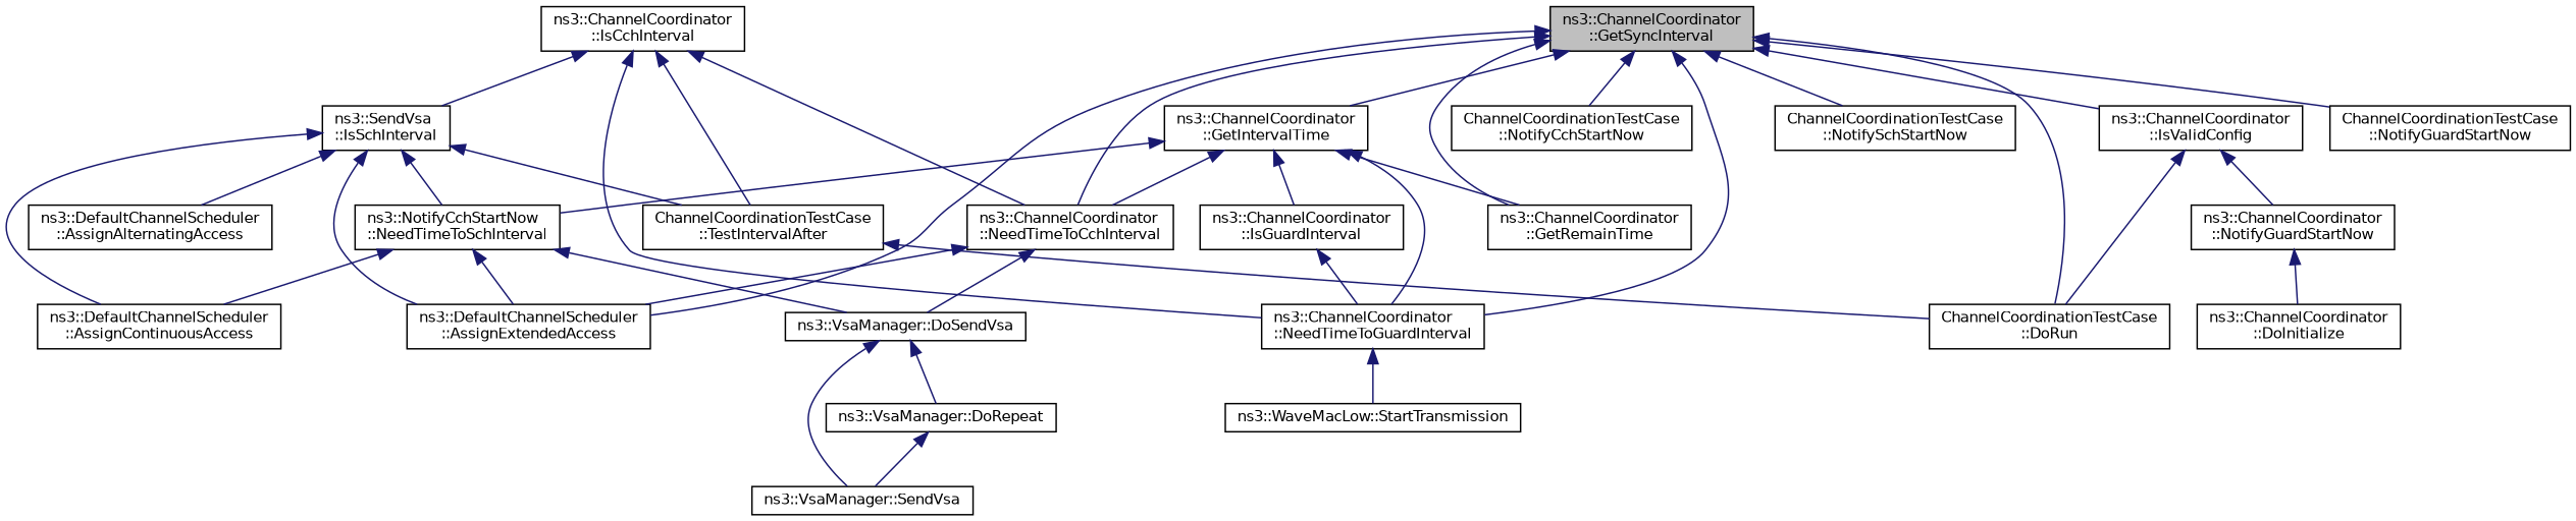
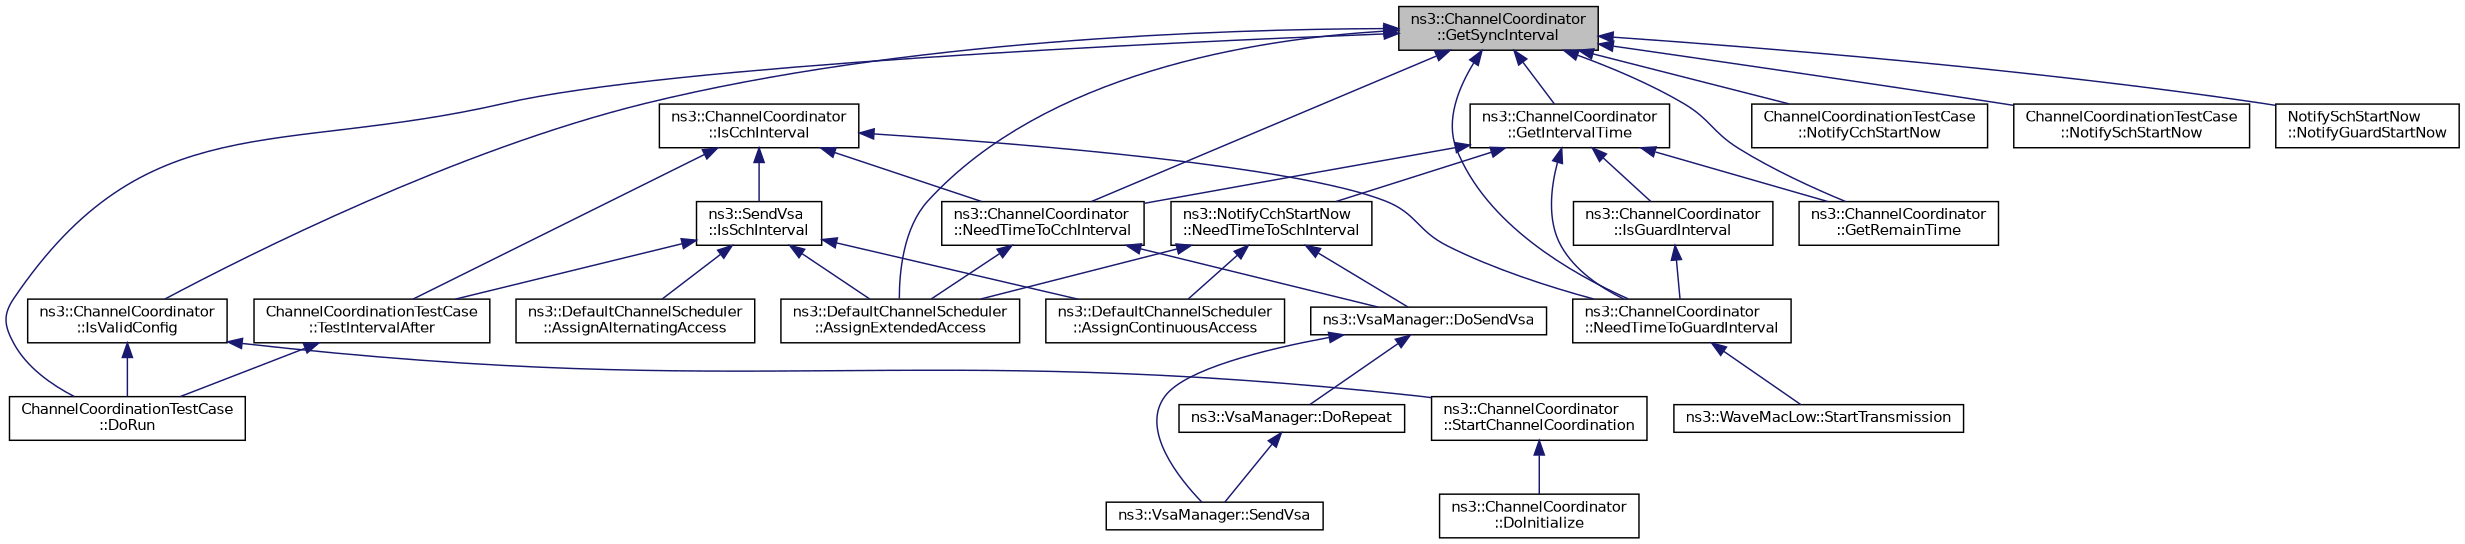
  digraph {
    rankdir=TB
    node [color=black fillcolor=white fontname=Helvetica fontsize=10 shape=record style=filled]
    edge [color=midnightblue dir=back fontname=Helvetica fontsize=10 labelfontname=Helvetica labelfontsize=10 style=solid]
    n1 [fillcolor=grey75 fontcolor=black height=0.2 label="ns3::ChannelCoordinator\l::GetSyncInterval" width=0.4]
    n2 [height=0.2 label="ns3::ChannelCoordinator\l::IsValidConfig" width=0.4]
    n3 [height=0.2 label="ChannelCoordinationTestCase\l::DoRun" width=0.4]
    n4 [height=0.2 label="ns3::ChannelCoordinator\l::NeedTimeToCchInterval" width=0.4]
    n5 [height=0.2 label="ns3::DefaultChannelScheduler\l::AssignExtendedAccess" width=0.4]
    n6 [height=0.2 label="ns3::ChannelCoordinator\l::NeedTimeToGuardInterval" width=0.4]
    n7 [height=0.2 label="ns3::ChannelCoordinator\l::GetIntervalTime" width=0.4]
    n8 [height=0.2 label="ns3::ChannelCoordinator\l::GetRemainTime" width=0.4]
    n9 [height=0.2 label="ChannelCoordinationTestCase\l::NotifyCchStartNow" width=0.4]
    n10 [height=0.2 label="ChannelCoordinationTestCase\l::NotifySchStartNow" width=0.4]
-   n11 [height=0.2 label="ChannelCoordinationTestCase\l::NotifyGuardStartNow" width=0.4]
-   n12 [height=0.2 label="ns3::ChannelCoordinator\l::NotifyGuardStartNow" width=0.4]
+   n11 [height=0.2 label="NotifySchStartNow\l::NotifyGuardStartNow" width=0.4]
+   n12 [height=0.2 label="ns3::ChannelCoordinator\l::StartChannelCoordination" width=0.4]
    n13 [height=0.2 label="ns3::VsaManager::DoSendVsa" width=0.4]
    n14 [height=0.2 label="ns3::WaveMacLow::StartTransmission" width=0.4]
    n15 [height=0.2 label="ns3::NotifyCchStartNow\l::NeedTimeToSchInterval" width=0.4]
    n16 [height=0.2 label="ns3::ChannelCoordinator\l::IsGuardInterval" width=0.4]
    n17 [height=0.2 label="ns3::ChannelCoordinator\l::DoInitialize" width=0.4]
    n18 [height=0.2 label="ns3::VsaManager::SendVsa" width=0.4]
    n19 [height=0.2 label="ns3::VsaManager::DoRepeat" width=0.4]
    n20 [height=0.2 label="ns3::ChannelCoordinator\l::IsCchInterval" width=0.4]
    n21 [height=0.2 label="ns3::SendVsa\l::IsSchInterval" width=0.4]
    n22 [height=0.2 label="ChannelCoordinationTestCase\l::TestIntervalAfter" width=0.4]
    n23 [height=0.2 label="ns3::DefaultChannelScheduler\l::AssignContinuousAccess" width=0.4]
    n24 [height=0.2 label="ns3::DefaultChannelScheduler\l::AssignAlternatingAccess" width=0.4]
    n1 -> n2
    n1 -> n3
    n1 -> n4
    n1 -> n5
    n1 -> n6
    n1 -> n7
    n1 -> n8
    n1 -> n9
    n1 -> n10
    n1 -> n11
    n2 -> n3
    n2 -> n12
    n4 -> n5
    n4 -> n13
    n6 -> n14
    n7 -> n4
    n7 -> n6
    n7 -> n8
    n7 -> n15
    n7 -> n16
    n12 -> n17
    n13 -> n18
    n13 -> n19
    n15 -> n5
    n15 -> n13
    n15 -> n23
    n16 -> n6
    n19 -> n18
    n20 -> n4
    n20 -> n6
    n20 -> n21
    n20 -> n22
    n21 -> n5
-   n21 -> n15
    n21 -> n22
    n21 -> n23
    n21 -> n24
    n22 -> n3
  }
